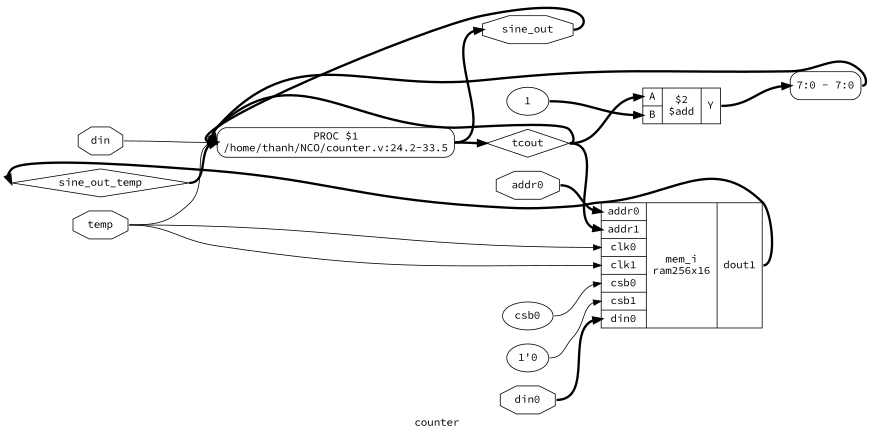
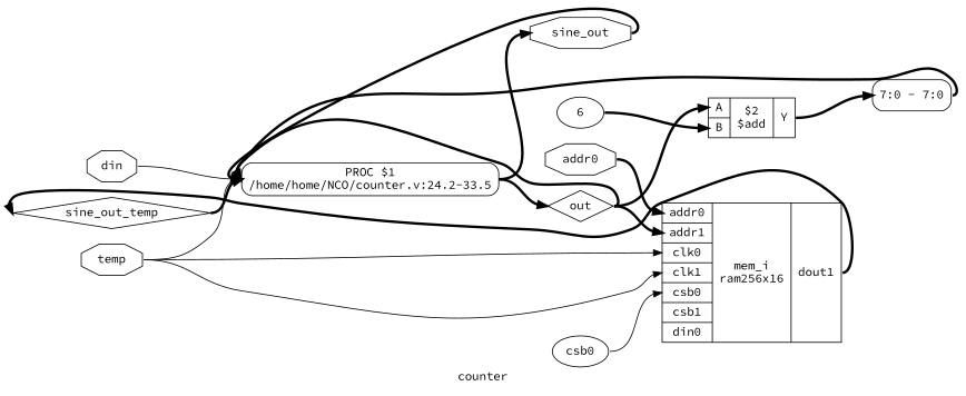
  digraph {
    fontname="Source Code Pro"
    label=counter
    rankdir=LR
    remincross=true
    node [color=black fontcolor=black fontname="Source Code Pro" shape=octagon]
    edge [color=black fontcolor=black fontname="Source Code Pro" headport=w style="setlinewidth(3)" tailport=e]
    n1 [label=sine_out_temp shape=diamond]
-   n2 [label="PROC $1\n/home/thanh/NCO/counter.v:24.2-33.5" shape=box style=rounded color="" fontcolor=""]
-   n3 [label=tcout shape=diamond]
+   n2 [label="PROC $1\n/home/home/NCO/counter.v:24.2-33.5" shape=box style=rounded color="" fontcolor=""]
+   n3 [label=out shape=diamond]
    n4 [label=sine_out]
    n5 [label="{{<p12> A|<p13> B}|$2\n$add|{<p14> Y}}" shape=record color="" fontcolor=""]
    n6 [label="{{<p8> addr0|<p16> addr1|<p17> clk0|<p18> clk1|<p9> csb0|<p19> csb1|<p7> din0}|mem_i\nram256x16|{<p20> dout1}}" shape=record color="" fontcolor=""]
    n7 [label="<s0> 7:0 - 7:0 " shape=record style=rounded]
-   n8 [label=din0]
    n9 [label=addr0]
    n10 [label=csb0 shape=ellipse]
    n11 [label=din]
    n12 [label=temp]
-   n13 [label=1 color="" fontcolor="" shape=""]
-   n14 [label="1'0" color="" fontcolor="" shape=""]
+   n13 [label=6 color="" fontcolor="" shape=""]
    n1 -> n2
    n2 -> n3
    n2 -> n4
    n3 -> n2
    n3 -> n5 [headport="p12:w"]
    n3 -> n6 [headport="p16:w"]
    n4 -> n2
    n5 -> n7 [headport="s0:w" tailport="p14:e"]
    n6 -> n1 [tailport="p20:e"]
    n7 -> n2
-   n8 -> n6 [headport="p7:w"]
    n9 -> n6 [headport="p8:w"]
    n10 -> n6 [headport="p9:w" style=""]
    n11 -> n2 [style=""]
    n12 -> n2 [style=""]
    n12 -> n6 [headport="p17:w" style=""]
    n12 -> n6 [headport="p18:w" style=""]
    n13 -> n5 [headport="p13:w"]
-   n14 -> n6 [headport="p19:w" style=""]
  }
